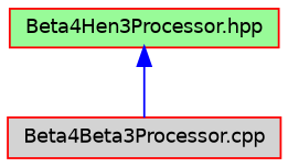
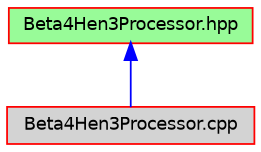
  digraph {
    node [color=red fontname=Helvetica fontsize=10 shape=record style=filled]
    n1 [fillcolor=palegreen fontcolor=black height=0.2 label="Beta4Hen3Processor.hpp" width=0.4]
-   n2 [fillcolor=lightgrey height=0.2 label="Beta4Beta3Processor.cpp" width=0.4]
+   n2 [fillcolor=lightgrey height=0.2 label="Beta4Hen3Processor.cpp" width=0.4]
    n1 -> n2 [color=blue dir=back fontname=Helvetica fontsize=10 labelfontname=Helvetica labelfontsize=10 style=solid]
  }
